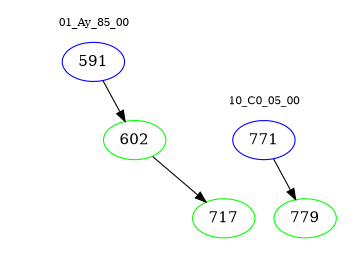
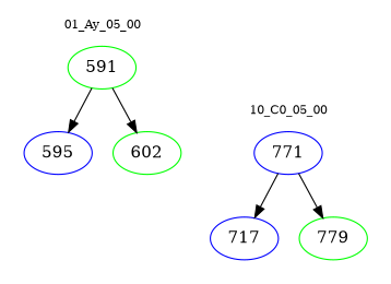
  digraph {
    node [color=blue]
    edge [color=black]
-   n1 [label=591]
+   n1 [color=green label=591]
+   n2 [label=595]
    n3 [color=green label=602]
    n4 [label=771]
-   n5 [color=green label=717]
+   n5 [label=717]
    n6 [color=green label=779]
    subgraph cluster_1 {
      color=white
      fontsize=10
-     label="01_Ay_85_00"
+     label="01_Ay_05_00"
      n1
+     n2
      n3
    }
    subgraph cluster_2 {
      color=white
      fontsize=10
      label="10_C0_05_00"
      n4
      n5
      n6
    }
+   n1 -> n2
    n1 -> n3
-   n3 -> n5
+   n4 -> n5
    n4 -> n6
  }
